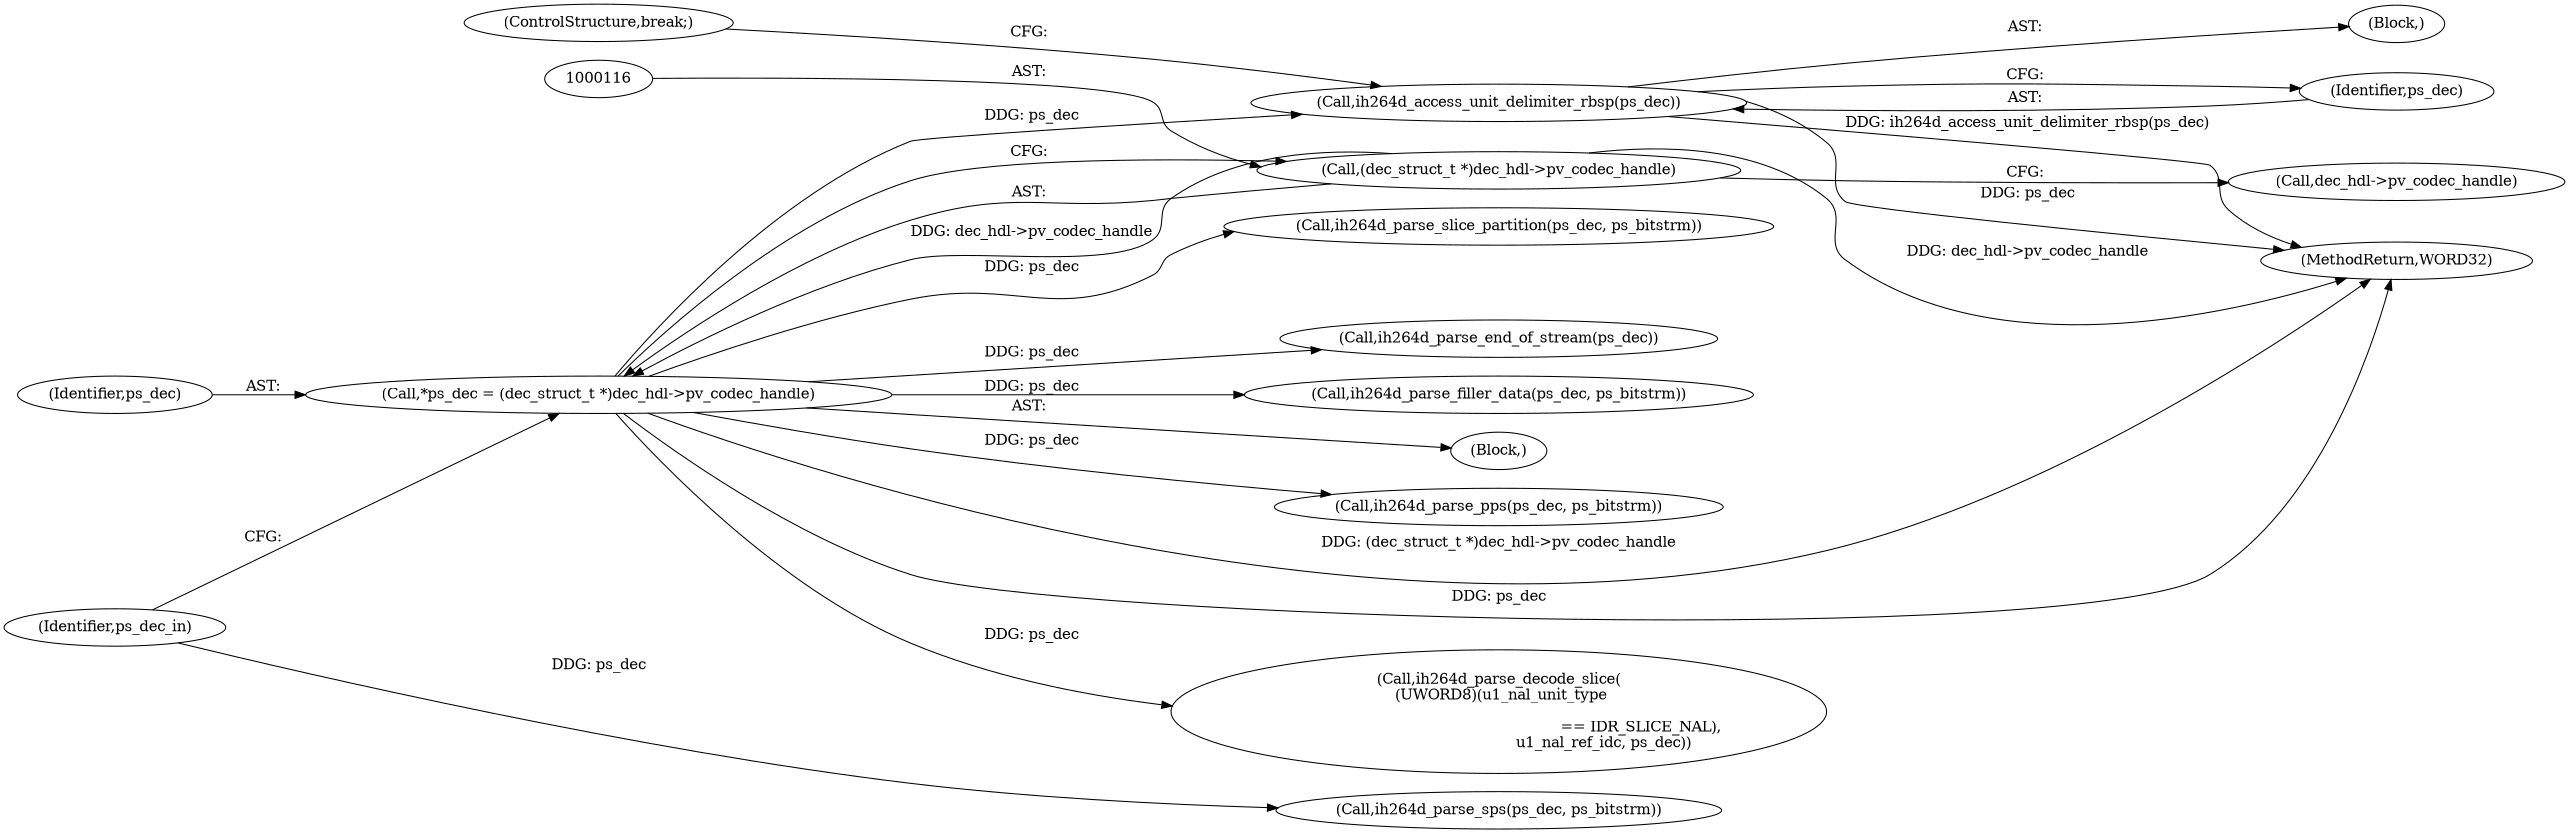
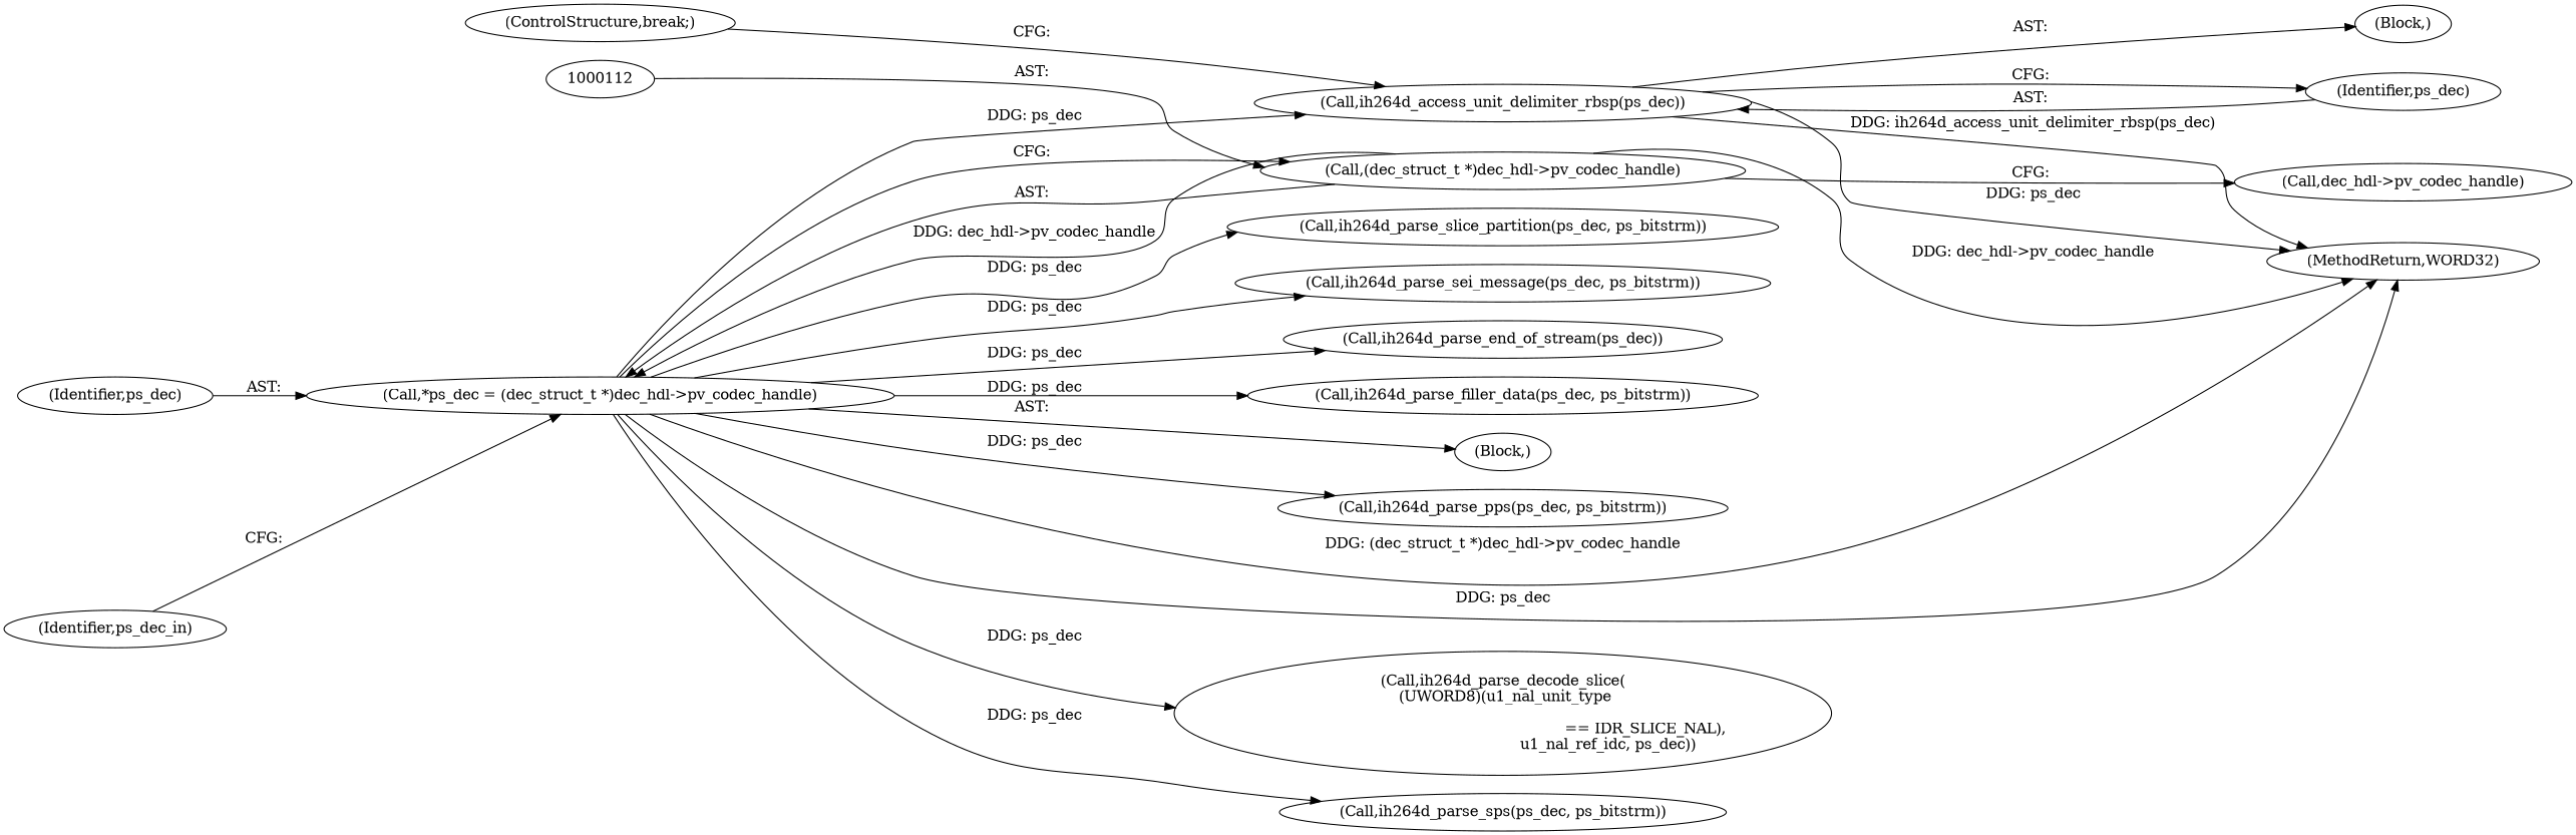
  digraph {
    rankdir=LR
    n1 [label="(Call,ih264d_access_unit_delimiter_rbsp(ps_dec))"]
    n2 [label="(MethodReturn,WORD32)"]
    n3 [label="(Identifier,ps_dec)"]
    n4 [label="(Block,)"]
    n5 [label="(Call,*ps_dec = (dec_struct_t *)dec_hdl->pv_codec_handle)"]
    n6 [label="(Call,(dec_struct_t *)dec_hdl->pv_codec_handle)"]
    n7 [label="(Call,ih264d_parse_sps(ps_dec, ps_bitstrm))"]
    n8 [label="(Call,ih264d_parse_slice_partition(ps_dec, ps_bitstrm))"]
+   n9 [label="(Call,ih264d_parse_sei_message(ps_dec, ps_bitstrm))"]
    n10 [label="(Call,ih264d_parse_end_of_stream(ps_dec))"]
    n11 [label="(Call,ih264d_parse_filler_data(ps_dec, ps_bitstrm))"]
    n12 [label="(Block,)"]
    n13 [label="(Call,ih264d_parse_pps(ps_dec, ps_bitstrm))"]
    n14 [label="(Call,ih264d_parse_decode_slice(\n (UWORD8)(u1_nal_unit_type\n\n                                                             == IDR_SLICE_NAL),\n                                             u1_nal_ref_idc, ps_dec))"]
    n15 [label="(Call,dec_hdl->pv_codec_handle)"]
    n16 [label="(ControlStructure,break;)"]
    n17 [label="(Identifier,ps_dec)"]
    n18 [label="(Identifier,ps_dec_in)"]
-   1000116
+   1000116 [label=1000112]
    n1 -> n2 [label="DDG: ih264d_access_unit_delimiter_rbsp(ps_dec)"]
    n1 -> n2 [label="DDG: ps_dec"]
    n1 -> n3 [label="CFG: "]
    n1 -> n4 [label="AST: "]
    n3 -> n1 [label="AST: "]
    n5 -> n1 [label="DDG: ps_dec"]
    n5 -> n2 [label="DDG: ps_dec"]
    n5 -> n2 [label="DDG: (dec_struct_t *)dec_hdl->pv_codec_handle"]
    n5 -> n6 [label="CFG: "]
-   n18 -> n7 [label="DDG: ps_dec"]
+   n5 -> n7 [label="DDG: ps_dec"]
    n5 -> n8 [label="DDG: ps_dec"]
+   n5 -> n9 [label="DDG: ps_dec"]
    n5 -> n10 [label="DDG: ps_dec"]
    n5 -> n11 [label="DDG: ps_dec"]
    n5 -> n12 [label="AST: "]
    n5 -> n13 [label="DDG: ps_dec"]
    n5 -> n14 [label="DDG: ps_dec"]
    n6 -> n2 [label="DDG: dec_hdl->pv_codec_handle"]
    n6 -> n5 [label="AST: "]
    n6 -> n5 [label="DDG: dec_hdl->pv_codec_handle"]
    n6 -> n15 [label="CFG: "]
    n16 -> n1 [label="CFG: "]
    n17 -> n5 [label="AST: "]
    n18 -> n5 [label="CFG: "]
    1000116 -> n6 [label="AST: "]
  }
